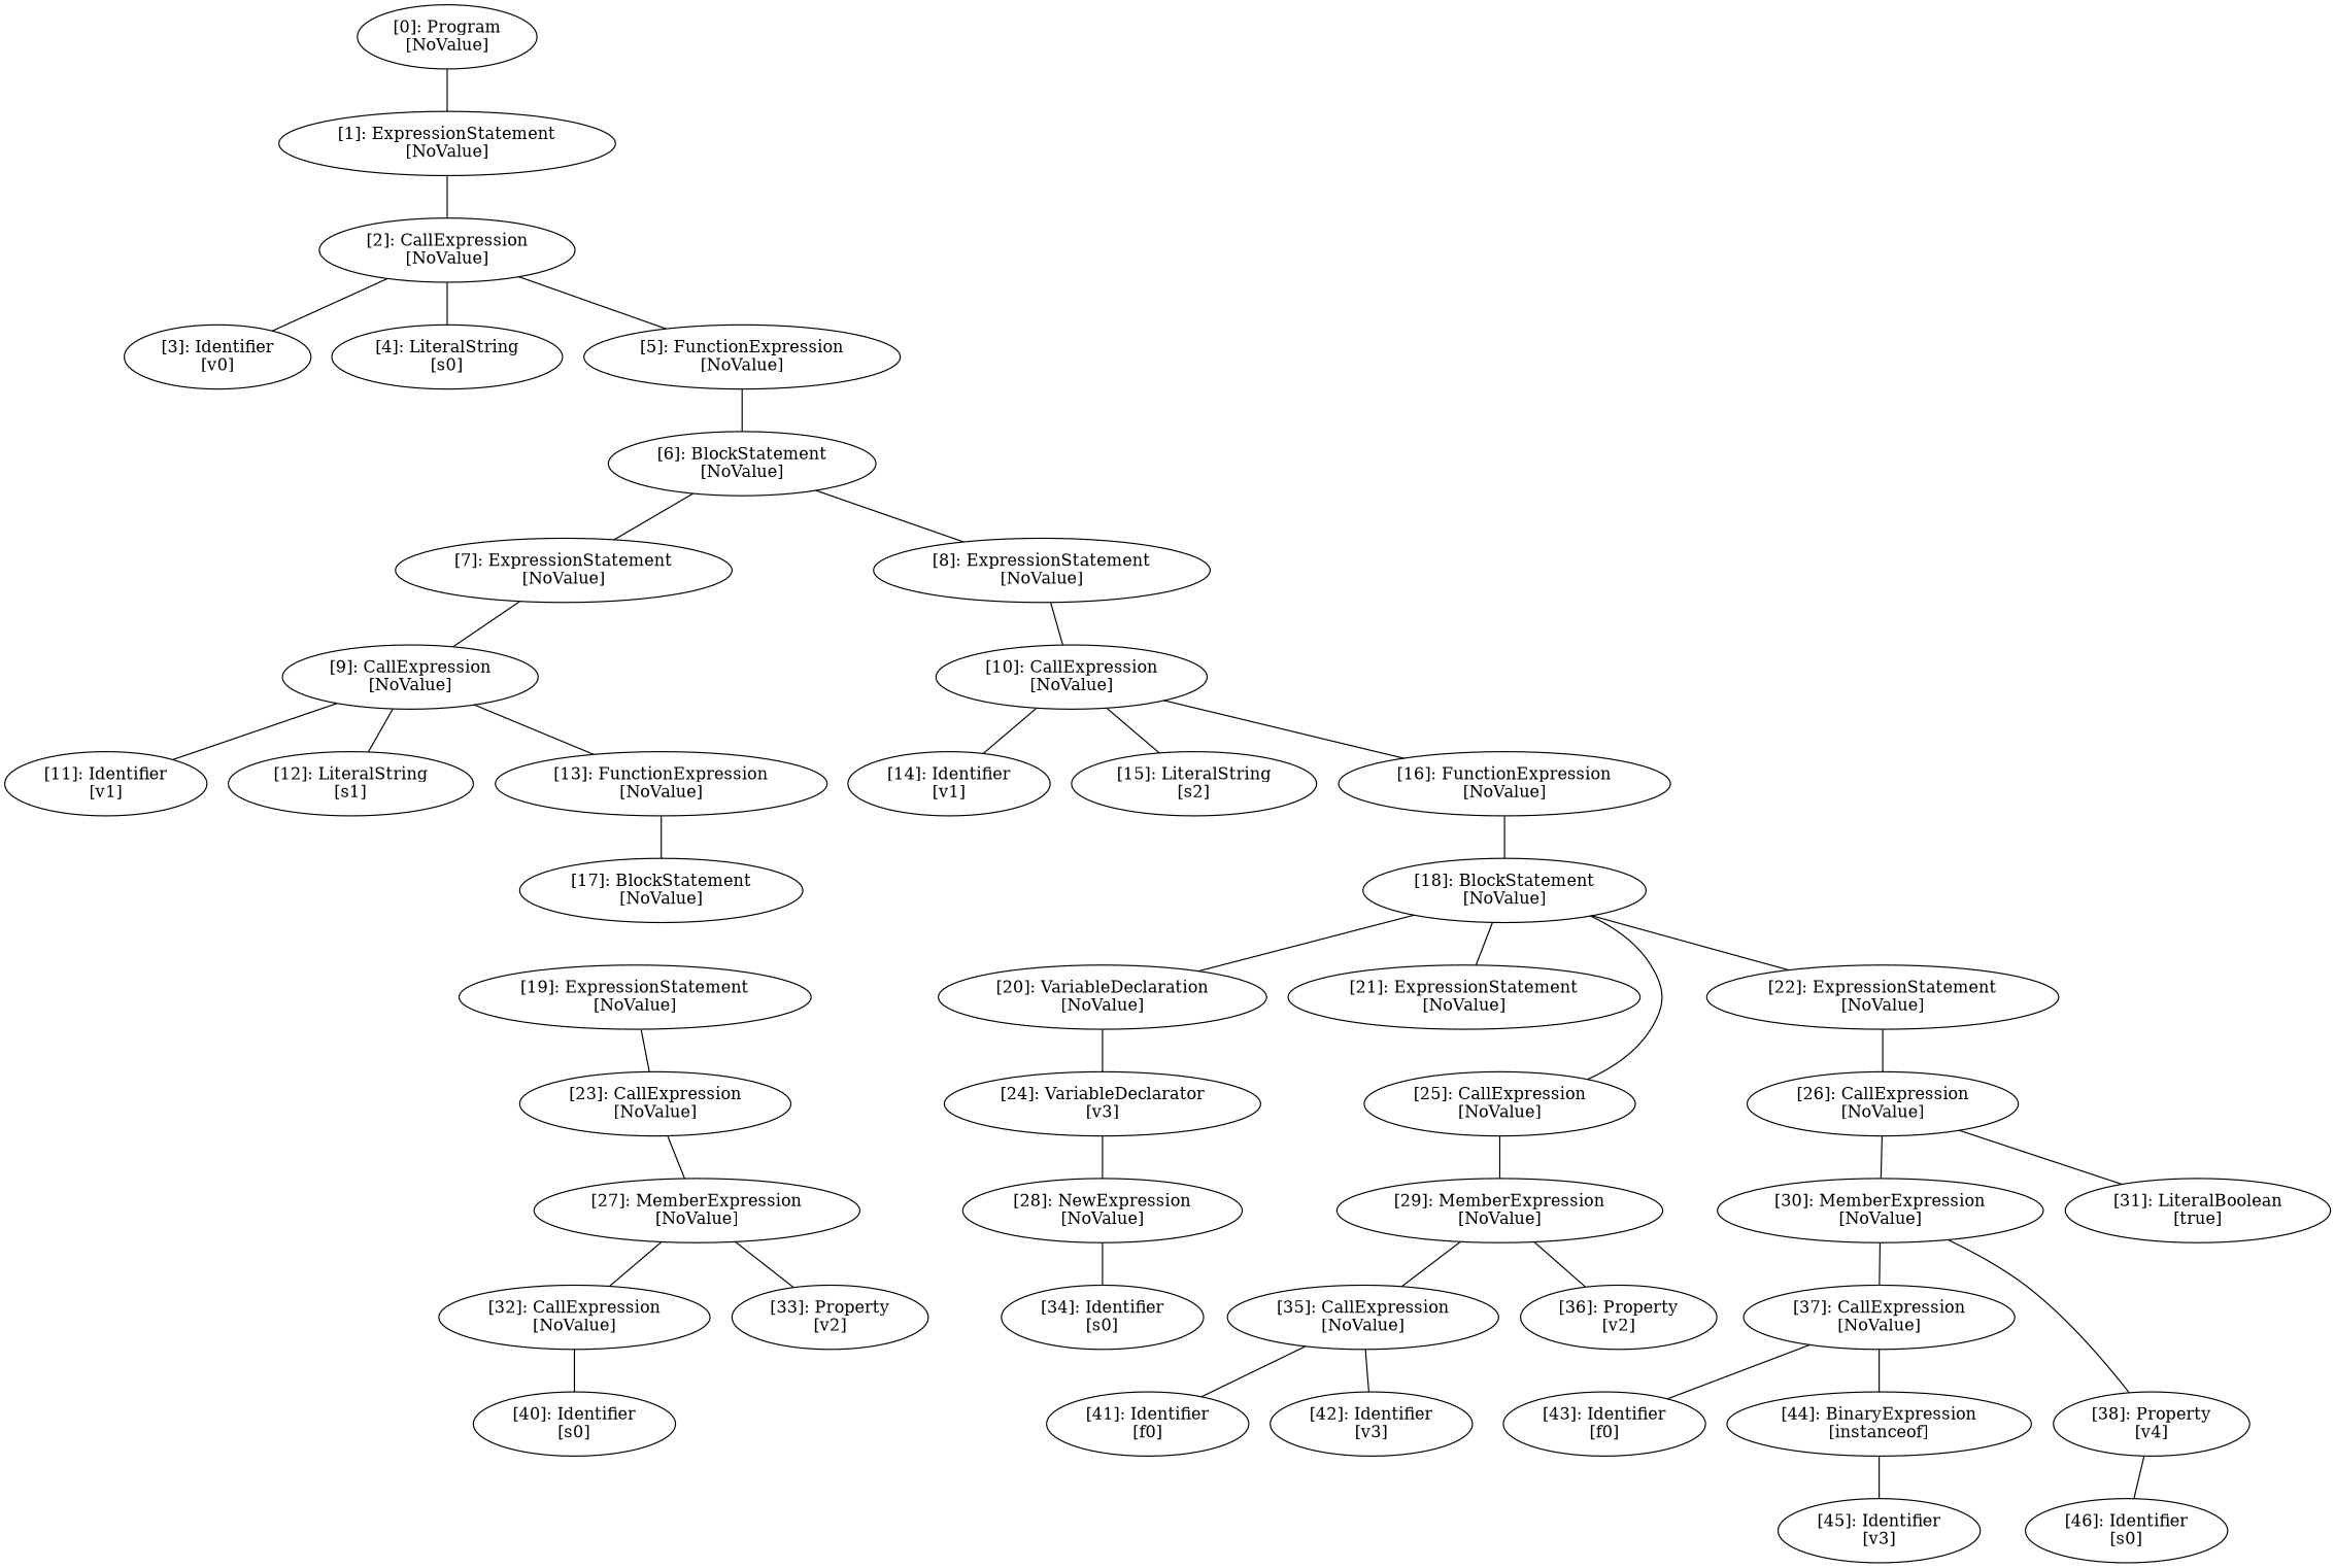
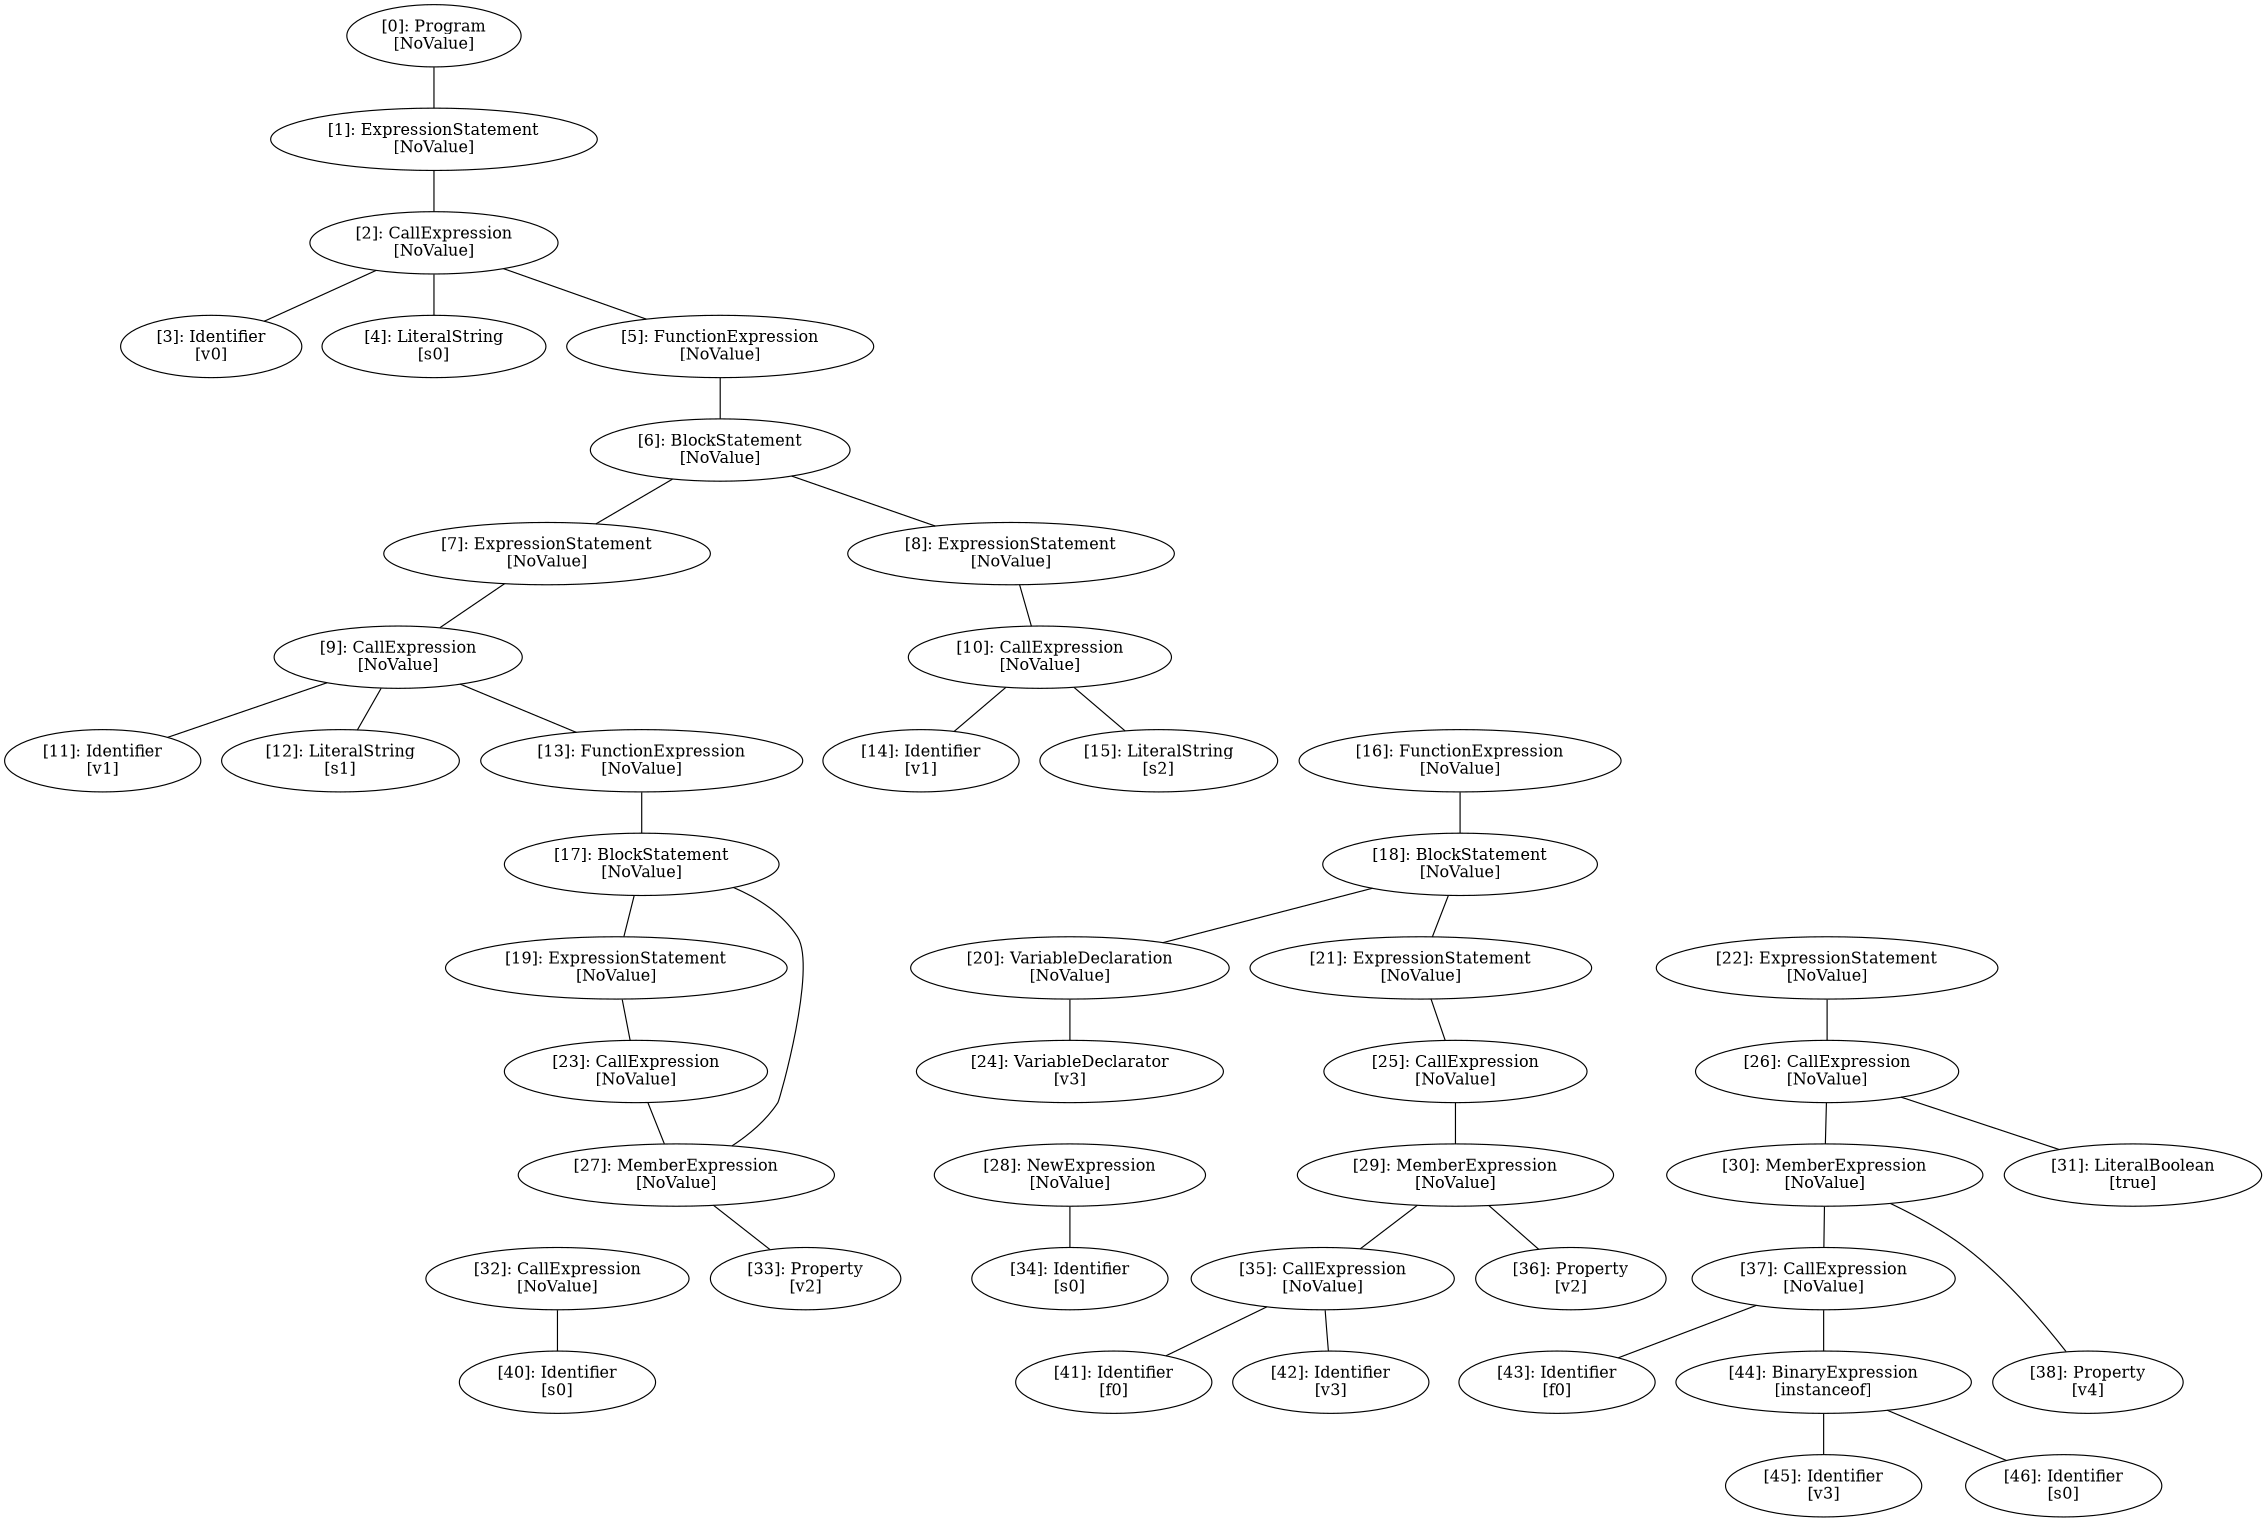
  graph {
    n1 [label="[0]: Program\n[NoValue]"]
    n2 [label="[1]: ExpressionStatement\n[NoValue]"]
    n3 [label="[2]: CallExpression\n[NoValue]"]
    n4 [label="[3]: Identifier\n[v0]"]
    n5 [label="[4]: LiteralString\n[s0]"]
    n6 [label="[5]: FunctionExpression\n[NoValue]"]
    n7 [label="[6]: BlockStatement\n[NoValue]"]
    n8 [label="[7]: ExpressionStatement\n[NoValue]"]
    n9 [label="[8]: ExpressionStatement\n[NoValue]"]
    n10 [label="[9]: CallExpression\n[NoValue]"]
    n11 [label="[10]: CallExpression\n[NoValue]"]
    n12 [label="[11]: Identifier\n[v1]"]
    n13 [label="[12]: LiteralString\n[s1]"]
    n14 [label="[13]: FunctionExpression\n[NoValue]"]
    n15 [label="[14]: Identifier\n[v1]"]
    n16 [label="[15]: LiteralString\n[s2]"]
    n17 [label="[16]: FunctionExpression\n[NoValue]"]
    n18 [label="[17]: BlockStatement\n[NoValue]"]
    n19 [label="[18]: BlockStatement\n[NoValue]"]
    n20 [label="[19]: ExpressionStatement\n[NoValue]"]
    n21 [label="[20]: VariableDeclaration\n[NoValue]"]
    n22 [label="[21]: ExpressionStatement\n[NoValue]"]
    n23 [label="[22]: ExpressionStatement\n[NoValue]"]
    n24 [label="[23]: CallExpression\n[NoValue]"]
    n25 [label="[24]: VariableDeclarator\n[v3]"]
    n26 [label="[25]: CallExpression\n[NoValue]"]
    n27 [label="[26]: CallExpression\n[NoValue]"]
    n28 [label="[27]: MemberExpression\n[NoValue]"]
    n29 [label="[28]: NewExpression\n[NoValue]"]
    n30 [label="[29]: MemberExpression\n[NoValue]"]
    n31 [label="[30]: MemberExpression\n[NoValue]"]
    n32 [label="[31]: LiteralBoolean\n[true]"]
    n33 [label="[32]: CallExpression\n[NoValue]"]
    n34 [label="[33]: Property\n[v2]"]
    n35 [label="[34]: Identifier\n[s0]"]
    n36 [label="[35]: CallExpression\n[NoValue]"]
    n37 [label="[36]: Property\n[v2]"]
    n38 [label="[37]: CallExpression\n[NoValue]"]
    n39 [label="[38]: Property\n[v4]"]
    n40 [label="[40]: Identifier\n[s0]"]
    n41 [label="[41]: Identifier\n[f0]"]
    n42 [label="[42]: Identifier\n[v3]"]
    n43 [label="[43]: Identifier\n[f0]"]
    n44 [label="[44]: BinaryExpression\n[instanceof]"]
    n45 [label="[45]: Identifier\n[v3]"]
    n46 [label="[46]: Identifier\n[s0]"]
    n1 -- n2
    n2 -- n3
    n3 -- n4
    n3 -- n5
    n3 -- n6
    n6 -- n7
    n7 -- n8
    n7 -- n9
    n8 -- n10
    n9 -- n11
    n10 -- n12
    n10 -- n13
    n10 -- n14
    n11 -- n15
    n11 -- n16
-   n11 -- n17
    n14 -- n18
    n17 -- n19
+   n18 -- n20
    n19 -- n21
    n19 -- n22
-   n19 -- n23
    n20 -- n24
    n21 -- n25
-   n19 -- n26
+   n22 -- n26
    n23 -- n27
    n24 -- n28
-   n25 -- n29
    n26 -- n30
    n27 -- n31
    n27 -- n32
-   n28 -- n33
+   n28 -- n18
    n28 -- n34
    n29 -- n35
    n30 -- n36
    n30 -- n37
    n31 -- n38
    n31 -- n39
    n33 -- n40
    n36 -- n41
    n36 -- n42
    n38 -- n43
    n38 -- n44
    n44 -- n45
-   n39 -- n46
+   n44 -- n46
  }
